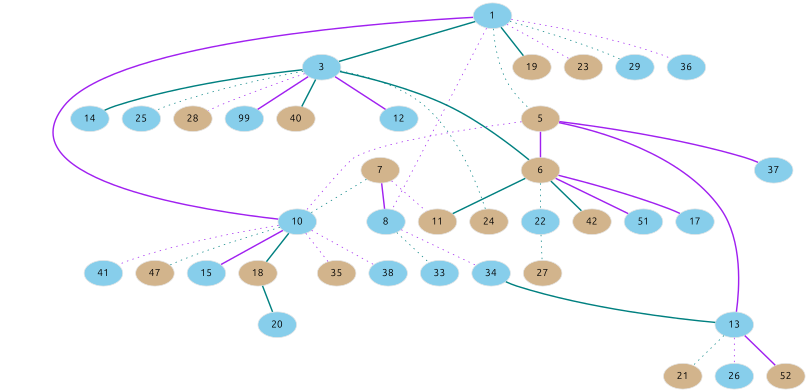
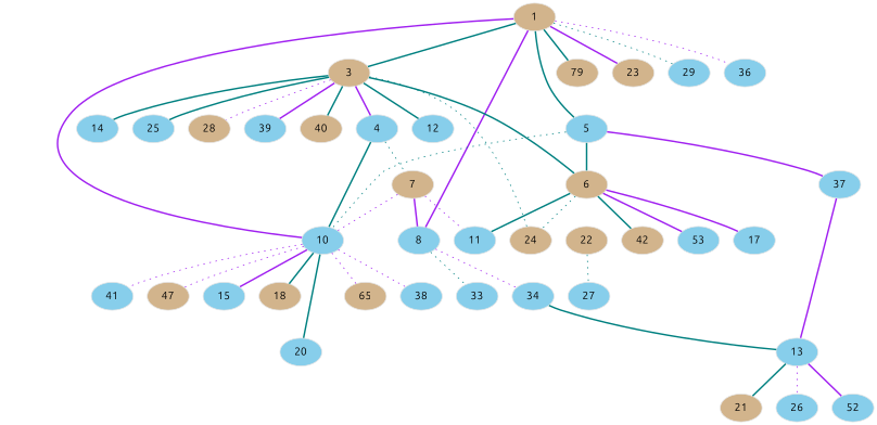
  graph {
    fontname=Ubuntu
    node [color=gray90 fillcolor=skyblue fontname=Ubuntu style=filled]
    edge [color=purple fontname=Ubuntu style=bold]
-   1 [super="+2"]
-   3 [super="+43"]
-   5 [fillcolor=tan super="+32"]
+   1 [fillcolor=tan super="+2"]
+   3 [fillcolor=tan super="+43"]
+   5 [super="+32"]
    8 [super="+15"]
    10 [super="+48"]
-   19 [fillcolor=tan]
+   19 [fillcolor=tan label=79]
    23 [fillcolor=tan]
    29
    36
+   4 [super="+50"]
    6 [fillcolor=tan super="+31"]
    12
    14 [super="+30"]
    24 [fillcolor=tan]
    25 [super="+45"]
    28 [fillcolor=tan]
-   39 [label=99]
+   39
    40 [fillcolor=tan]
    13 [super="+44"]
    37
    33 [super="+49"]
    34
    n23 [label=15]
    18 [fillcolor=tan]
    20
-   35 [fillcolor=tan]
+   35 [fillcolor=tan label=65]
    38
    41
    47 [fillcolor=tan]
    7 [fillcolor=tan super="+9"]
    17
-   22 [super="+46"]
+   22 [fillcolor=tan super="+46"]
    42 [fillcolor=tan]
-   53 [label=51]
-   11 [fillcolor=tan super="+51"]
+   53
+   11 [super="+51"]
    21 [fillcolor=tan]
    26
-   52 [fillcolor=tan]
-   27 [fillcolor=tan]
+   52
+   27
    1 -- 3 [color=teal]
-   1 -- 5 [color=teal style=dotted]
-   1 -- 8 [style=dotted weight=2]
+   1 -- 5 [color=teal]
+   1 -- 8 [weight=2]
    1 -- 10
    1 -- 19 [color=teal]
-   1 -- 23 [style=dotted]
+   1 -- 23
    1 -- 29 [color=teal style=dotted]
    1 -- 36 [style=dotted]
+   3 -- 4
    3 -- 6 [color=teal]
-   3 -- 12
+   3 -- 12 [color=teal]
    3 -- 14 [color=teal]
    3 -- 24 [color=teal style=dotted]
-   3 -- 25 [color=teal style=dotted]
+   3 -- 25 [color=teal]
    3 -- 28 [style=dotted]
    3 -- 39
    3 -- 40 [color=teal]
-   5 -- 10 [style=dotted]
-   5 -- 6
-   5 -- 13
+   5 -- 10 [color=teal style=dotted]
+   5 -- 6 [color=teal]
+   37 -- 13
    5 -- 37
    8 -- 33 [color=teal style=dotted]
    8 -- 34 [style=dotted]
    10 -- n23
    10 -- 18 [color=teal]
-   18 -- 20 [color=teal]
+   10 -- 20 [color=teal]
    10 -- 35 [style=dotted]
    10 -- 38 [style=dotted]
    10 -- 41 [style=dotted]
-   10 -- 47 [color=teal style=dotted]
+   10 -- 47 [style=dotted]
+   4 -- 10 [color=teal]
+   4 -- 7 [color=teal style=dotted]
    6 -- 17
-   6 -- 22 [color=teal style=dotted]
+   6 -- 24 [color=teal style=dotted]
    6 -- 42 [color=teal]
    6 -- 53
    6 -- 11 [color=teal]
-   13 -- 21 [color=teal style=dotted]
+   13 -- 21 [color=teal]
    13 -- 26 [style=dotted]
    13 -- 52
    34 -- 13 [color=teal]
    7 -- 8
-   7 -- 10 [color=teal style=dotted]
+   7 -- 10 [style=dotted]
    7 -- 11 [style=dotted]
    22 -- 27 [color=teal style=dotted]
  }
